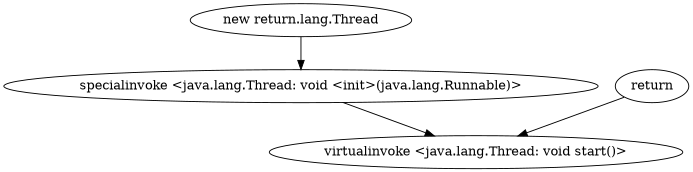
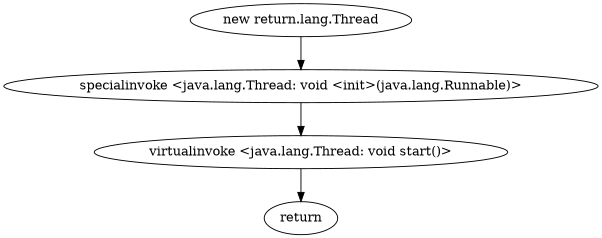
  digraph {
    n1 [label="new return.lang.Thread"]
    "specialinvoke <java.lang.Thread: void <init>(java.lang.Runnable)>"
    "virtualinvoke <java.lang.Thread: void start()>"
    return
    n1 -> "specialinvoke <java.lang.Thread: void <init>(java.lang.Runnable)>"
    "specialinvoke <java.lang.Thread: void <init>(java.lang.Runnable)>" -> "virtualinvoke <java.lang.Thread: void start()>"
-   return -> "virtualinvoke <java.lang.Thread: void start()>"
+   "virtualinvoke <java.lang.Thread: void start()>" -> return
  }
